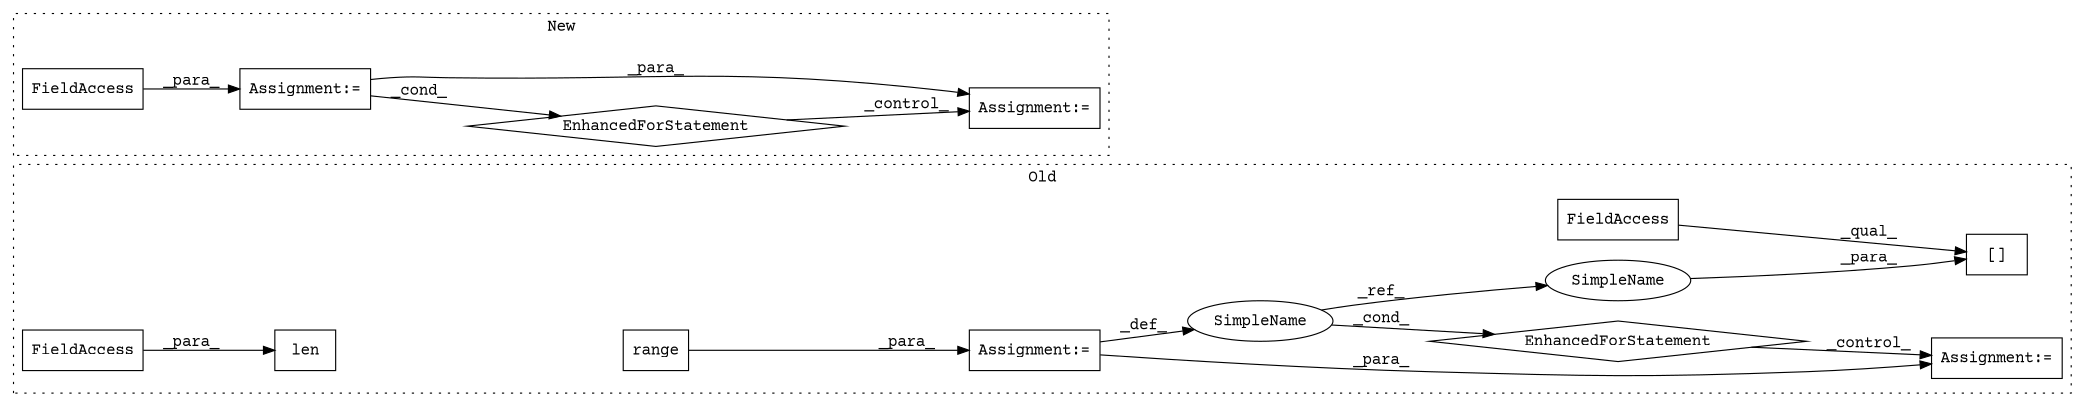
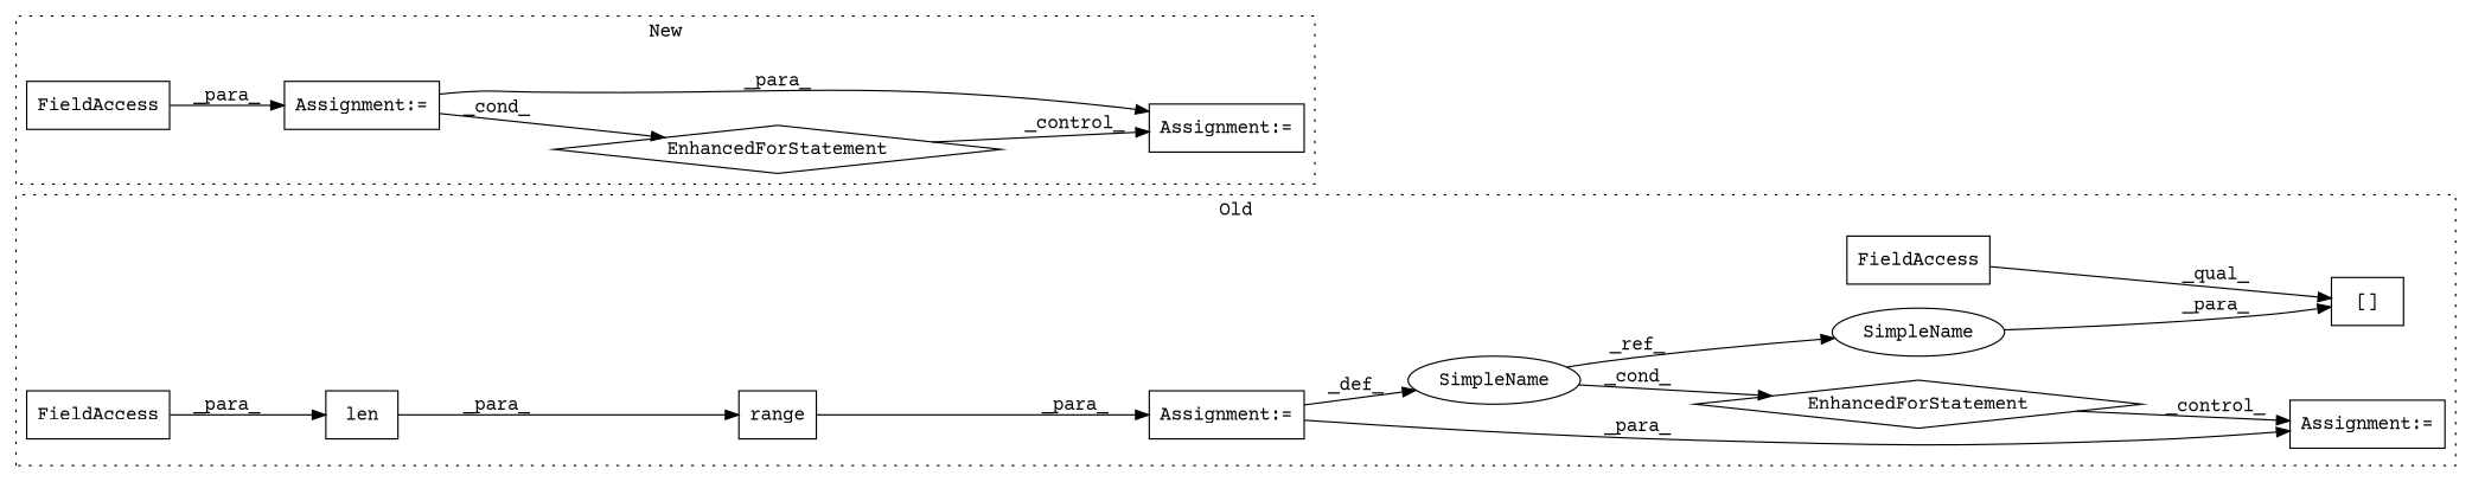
  digraph {
    rankdir=LR
    fontname="Courier Prime"
    node [a=7 l=1 s="4224,4298" shape=box fontname="Courier Prime"]
    edge [fontname="Courier Prime"]
    n1 [a=32 l="4,1" label=len s="4291,4296"]
    n2 [l="53,2" label="Assignment:="]
    n3 [a=32 l="6,1" label=range s="4285,4297"]
    n4 [a=70 l="53,2" label=EnhancedForStatement shape=diamond]
    n5 [a=2 l="2,1" label="[]" s="4348,4351"]
    n6 [a=42 label=SimpleName s=4281 shape=ellipse]
    n7 [a=22 label=FieldAccess s=4348]
    n8 [a=22 label=FieldAccess s=4295]
    n9 [l=2 label="Assignment:=" s=4312]
    n10 [a=42 label=SimpleName s=4350 shape=ellipse]
    n11 [a=70 l="53,2" label=EnhancedForStatement s="4236,4299" shape=diamond]
    n12 [l="53,2" label="Assignment:=" s="4236,4299"]
    n13 [a=22 label=FieldAccess s=4298]
    n14 [l=2 label="Assignment:=" s=4313]
    subgraph cluster_1 {
      label=Old
      style=dotted
      n1
      n2
      n3
      n4
      n5
      n6
      n7
      n8
      n9
      n10
    }
    subgraph cluster_2 {
      label=New
      style=dotted
      n11
      n12
      n13
      n14
    }
+   n1 -> n3 [label=_para_]
    n2 -> n6 [label=_def_]
    n2 -> n9 [label=_para_]
    n3 -> n2 [label=_para_]
    n4 -> n9 [label=_control_]
    n6 -> n4 [label=_cond_]
    n6 -> n10 [label=_ref_]
    n7 -> n5 [label=_qual_]
    n8 -> n1 [label=_para_]
    n10 -> n5 [label=_para_]
    n11 -> n14 [label=_control_]
    n12 -> n11 [label=_cond_]
    n12 -> n14 [label=_para_]
    n13 -> n12 [label=_para_]
  }
